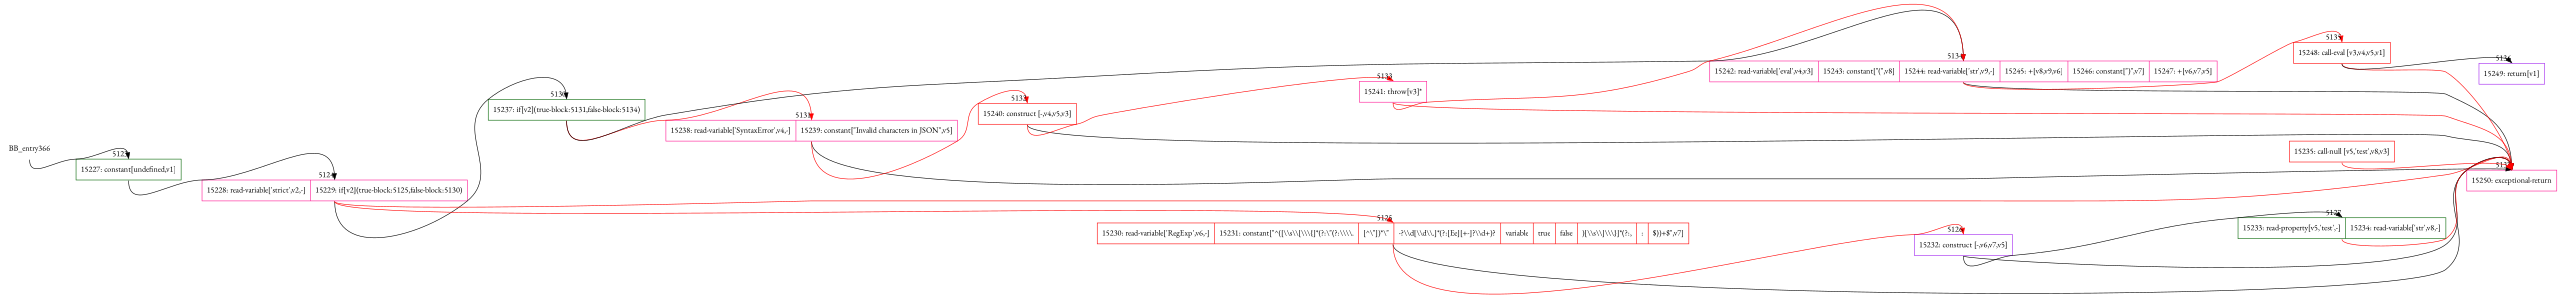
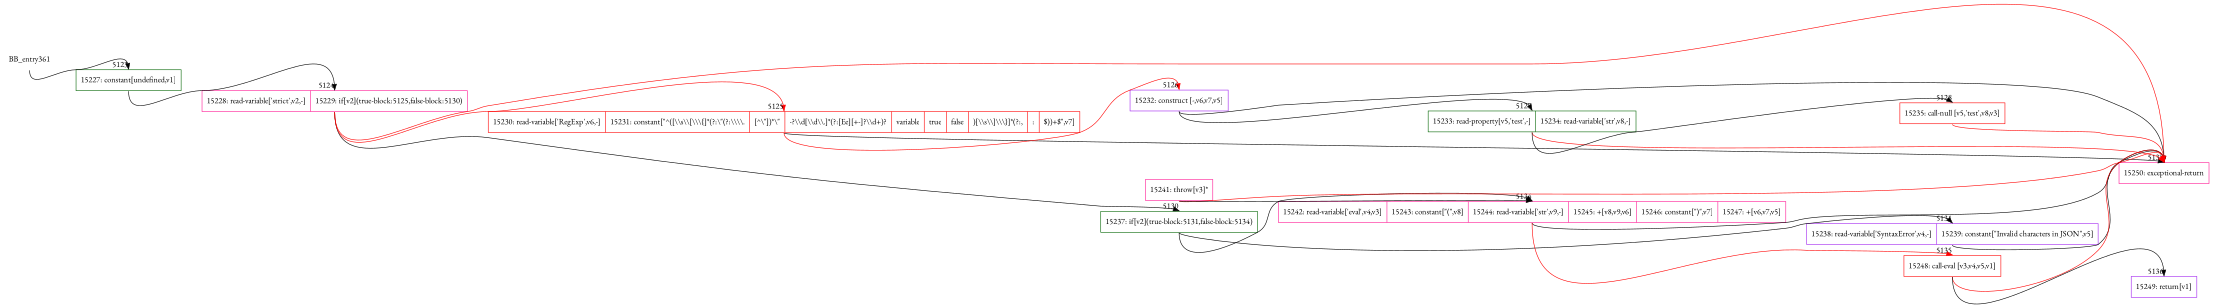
  digraph {
    fontname="EB Garamond"
    rankdir=LR
    node [color=red fontname="EB Garamond" shape=record]
    edge [color=black fontname="EB Garamond" headport=n tailport=s]
-   BB_entry366 [shape=none]
+   BB_entry366 [shape=none label=BB_entry361]
    n2 [color=darkgreen label="{15227: constant[undefined,v1]}"]
    n3 [color=deeppink label="{15228: read-variable['strict',v2,-]|15229: if[v2](true-block:5125,false-block:5130)}"]
    n4 [color=darkgreen label="{15237: if[v2](true-block:5131,false-block:5134)}"]
    n5 [label="{15230: read-variable['RegExp',v6,-]|15231: constant[\"^([\\\\s\\\\[\\\\\\\{]*(?:\\\"(?:\\\\\\\\.|[^\\\"])*\\\"|-?\\\\d[\\\\d\\\\.]*(?:[Ee][+-]?\\\\d+)?|variable|true|false|)[\\\\s\\\\]\\\\\\\}]*(?:,|:|$))+$\",v7]}"]
    n6 [color=deeppink label="{15250: exceptional-return}"]
-   n7 [color=deeppink label="{15238: read-variable['SyntaxError',v4,-]|15239: constant[\"Invalid characters in JSON\",v5]}"]
+   n7 [color=purple label="{15238: read-variable['SyntaxError',v4,-]|15239: constant[\"Invalid characters in JSON\",v5]}"]
    n8 [color=deeppink label="{15242: read-variable['eval',v4,v3]|15243: constant[\"(\",v8]|15244: read-variable['str',v9,-]|15245: +[v8,v9,v6]|15246: constant[\")\",v7]|15247: +[v6,v7,v5]}"]
    n9 [color=purple label="{15232: construct [-,v6,v7,v5]}"]
-   n10 [label="{15240: construct [-,v4,v5,v3]}"]
    n11 [label="{15248: call-eval [v3,v4,v5,v1]}"]
    n12 [color=darkgreen label="{15233: read-property[v5,'test',-]|15234: read-variable['str',v8,-]}"]
    n13 [label="{15235: call-null [v5,'test',v8,v3]}"]
    n14 [color=deeppink label="{15241: throw[v3]*}"]
    n15 [color=purple label="{15249: return[v1]}"]
    BB_entry366 -> n2 [headlabel="    5123"]
    n2 -> n3 [headlabel="      5124"]
    n3 -> n4 [headlabel="      5130"]
    n3 -> n5 [color=red headlabel="      5125"]
    n3 -> n6 [color=red headlabel="      5137"]
-   n4 -> n7 [color=red headlabel="      5131"]
+   n4 -> n7 [headlabel="      5131"]
    n4 -> n8 [headlabel="      5134"]
    n5 -> n6
    n5 -> n9 [color=red headlabel="      5126"]
    n7 -> n6
-   n7 -> n10 [color=red headlabel="      5132"]
    n8 -> n6
    n8 -> n11 [color=red headlabel="      5135"]
    n9 -> n6
    n9 -> n12 [headlabel="      5127"]
-   n10 -> n6
-   n10 -> n14 [color=red headlabel="      5133"]
    n11 -> n6 [color=red]
    n11 -> n15 [headlabel="      5136"]
    n12 -> n6 [color=red]
+   n12 -> n13 [headlabel="      5128"]
    n13 -> n6 [color=red]
    n14 -> n6 [color=red]
-   n14 -> n8 [color=red]
+   n14 -> n8
  }
